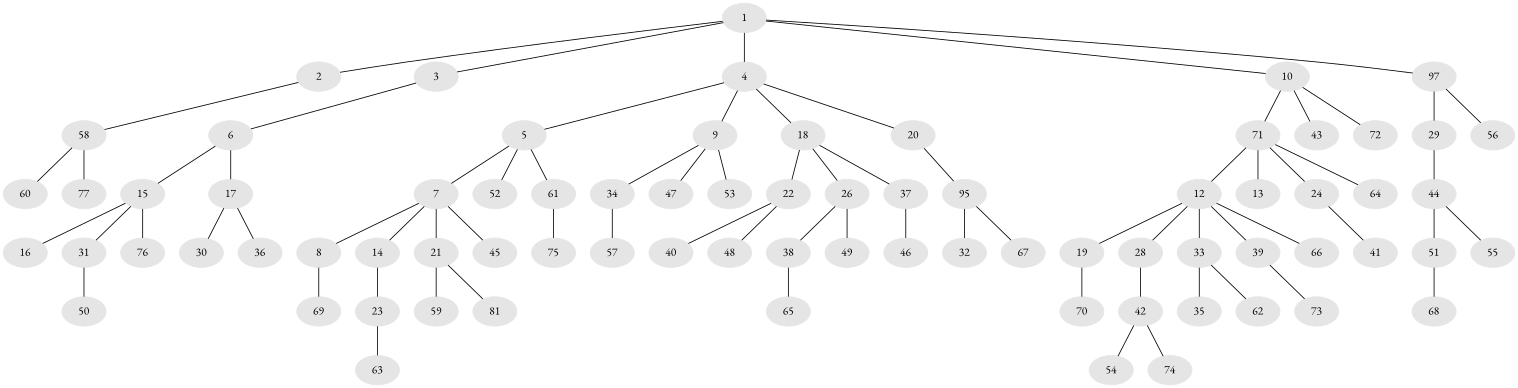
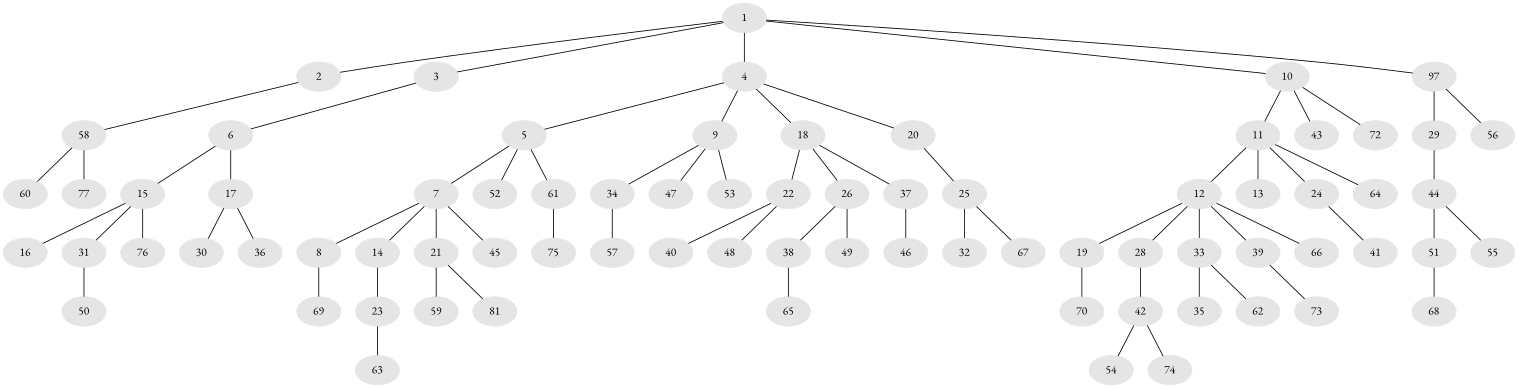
  graph {
    fontname="EB Garamond"
    node [color=gray90 fontname="EB Garamond" style=filled]
    edge [fontname="EB Garamond"]
    1
    2
    3
    4
    10
    n6 [label=97]
    58
    6
    5
    9
    18
    20
-   11 [label=71]
+   11
    43
    72
    29
    56
    60
    77
    15
    17
    7
    52
    61
    34
    47
    53
    22
    26
    37
-   25 [label=95]
+   25
    8
    14
    21
    45
    75
    16
    31
    76
    30
    36
    69
    23
    59
    n45 [label=81]
    57
    12
    13
    24
    64
    19
    28
    33
    39
    66
    41
    70
    42
    35
    62
    73
    63
    50
    40
    48
    38
    49
    46
    32
    67
    65
    44
    54
    74
    51
    55
    68
    1 -- 2
    1 -- 3
    1 -- 4
    1 -- 10
    1 -- n6
    2 -- 58
    3 -- 6
    4 -- 5
    4 -- 9
    4 -- 18
    4 -- 20
    10 -- 11
    10 -- 43
    10 -- 72
    n6 -- 29
    n6 -- 56
    58 -- 60
    58 -- 77
    6 -- 15
    6 -- 17
    5 -- 7
    5 -- 52
    5 -- 61
    9 -- 34
    9 -- 47
    9 -- 53
    18 -- 22
    18 -- 26
    18 -- 37
    20 -- 25
    11 -- 12
    11 -- 13
    11 -- 24
    11 -- 64
    29 -- 44
    15 -- 16
    15 -- 31
    15 -- 76
    17 -- 30
    17 -- 36
    7 -- 8
    7 -- 14
    7 -- 21
    7 -- 45
    61 -- 75
    34 -- 57
    22 -- 40
    22 -- 48
    26 -- 38
    26 -- 49
    37 -- 46
    25 -- 32
    25 -- 67
    8 -- 69
    14 -- 23
    21 -- 59
    21 -- n45
    31 -- 50
    23 -- 63
    12 -- 19
    12 -- 28
    12 -- 33
    12 -- 39
    12 -- 66
    24 -- 41
    19 -- 70
    28 -- 42
    33 -- 35
    33 -- 62
    39 -- 73
    42 -- 54
    42 -- 74
    38 -- 65
    44 -- 51
    44 -- 55
    51 -- 68
  }
